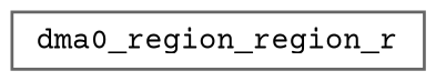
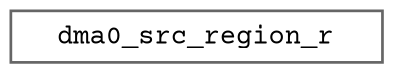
  digraph {
    rankdir=TB
    fontname="Courier Prime"
-   n1 [color=grey40 fillcolor=white fontname="Courier Prime" fontsize=10 height=0.2 label=dma0_region_region_r shape=box style=filled width=0.4]
+   n1 [color=grey40 fillcolor=white fontname="Courier Prime" fontsize=10 height=0.2 label=dma0_src_region_r shape=box style=filled width=0.4]
  }
